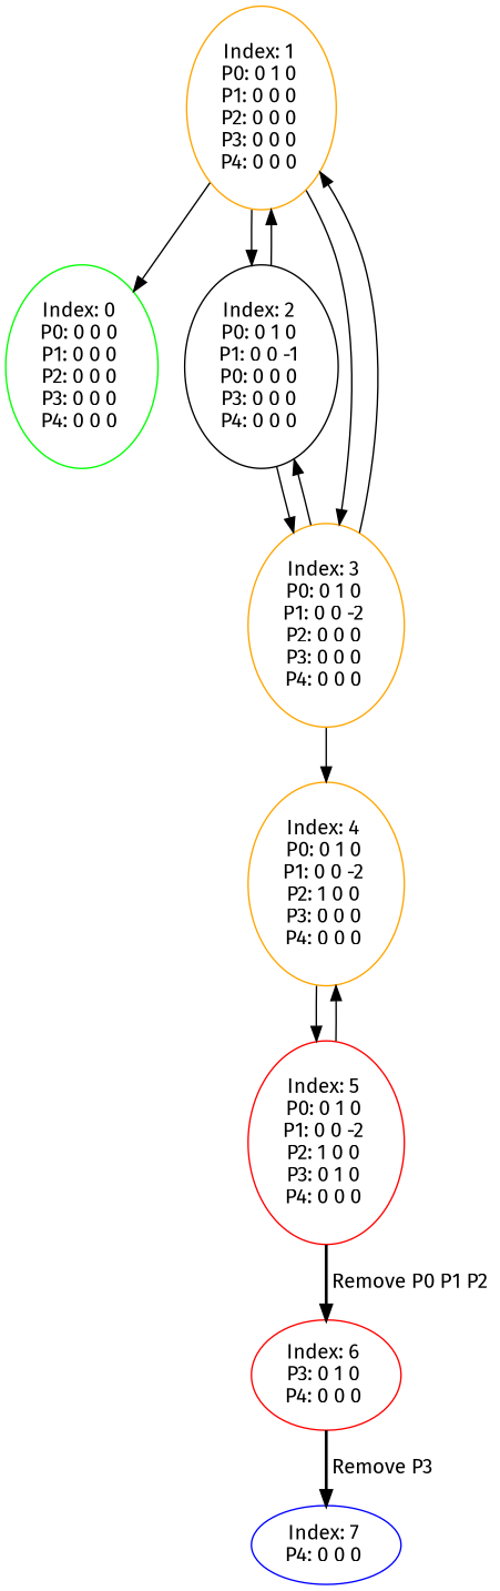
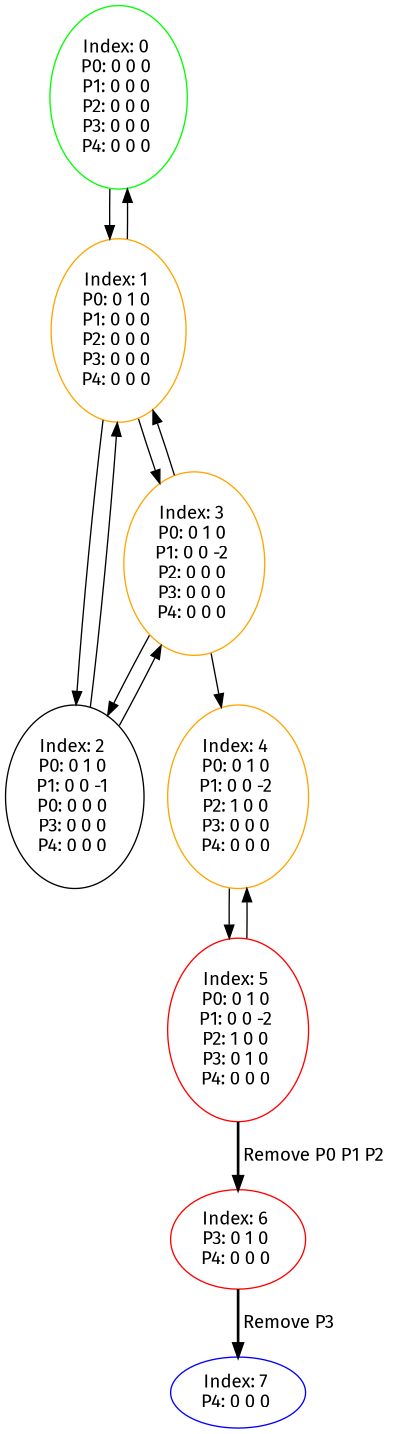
  digraph {
    color=black
    fontname="Fira Sans"
    node [color=orange fontname="Fira Sans"]
    edge [fontname="Fira Sans"]
    n1 [color=green label="Index: 0 \nP0: 0 0 0 \nP1: 0 0 0 \nP2: 0 0 0 \nP3: 0 0 0 \nP4: 0 0 0 \n"]
    n2 [label="Index: 1 \nP0: 0 1 0 \nP1: 0 0 0 \nP2: 0 0 0 \nP3: 0 0 0 \nP4: 0 0 0 \n"]
    n3 [label="Index: 2 \nP0: 0 1 0 \nP1: 0 0 -1 \nP0: 0 0 0 \nP3: 0 0 0 \nP4: 0 0 0 \n" color=""]
    n4 [label="Index: 3 \nP0: 0 1 0 \nP1: 0 0 -2 \nP2: 0 0 0 \nP3: 0 0 0 \nP4: 0 0 0 \n"]
    n5 [label="Index: 4 \nP0: 0 1 0 \nP1: 0 0 -2 \nP2: 1 0 0 \nP3: 0 0 0 \nP4: 0 0 0 \n"]
    n6 [color=red label="Index: 5 \nP0: 0 1 0 \nP1: 0 0 -2 \nP2: 1 0 0 \nP3: 0 1 0 \nP4: 0 0 0 \n"]
    n7 [color=red label="Index: 6 \nP3: 0 1 0 \nP4: 0 0 0 \n"]
    n8 [color=blue label="Index: 7 \nP4: 0 0 0 \n"]
+   n1 -> n2
    n2 -> n1
    n2 -> n3
    n2 -> n4
    n3 -> n2
    n3 -> n4
    n4 -> n2
    n4 -> n3
    n4 -> n5
    n5 -> n6
    n6 -> n5
    n6 -> n7 [label=" Remove P0 P1 P2 " style=bold]
    n7 -> n8 [label=" Remove P3 " style=bold]
  }
